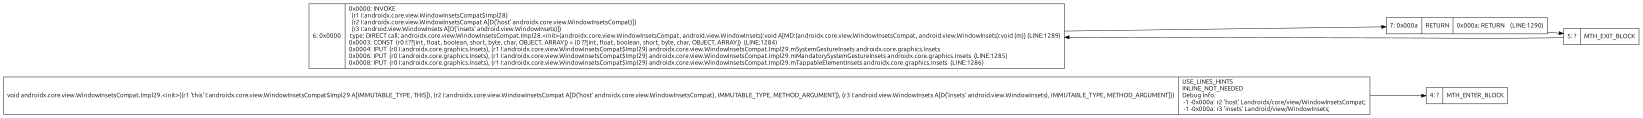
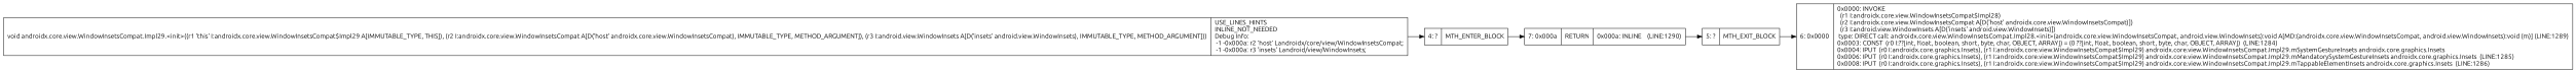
  digraph {
    fontname=Ubuntu
    rankdir=LR
    node [fontname=Ubuntu shape=record]
    edge [fontname=Ubuntu]
    n1 [label="{4\:\ ?|MTH_ENTER_BLOCK\l}"]
    n2 [label="{6\:\ 0x0000|0x0000: INVOKE  \l  (r1 I:androidx.core.view.WindowInsetsCompat$Impl28)\l  (r2 I:androidx.core.view.WindowInsetsCompat A[D('host' androidx.core.view.WindowInsetsCompat)])\l  (r3 I:android.view.WindowInsets A[D('insets' android.view.WindowInsets)])\l type: DIRECT call: androidx.core.view.WindowInsetsCompat.Impl28.\<init\>(androidx.core.view.WindowInsetsCompat, android.view.WindowInsets):void A[MD:(androidx.core.view.WindowInsetsCompat, android.view.WindowInsets):void (m)] (LINE:1289)\l0x0003: CONST  (r0 I:??[int, float, boolean, short, byte, char, OBJECT, ARRAY]) = (0 ??[int, float, boolean, short, byte, char, OBJECT, ARRAY])  (LINE:1284)\l0x0004: IPUT  (r0 I:androidx.core.graphics.Insets), (r1 I:androidx.core.view.WindowInsetsCompat$Impl29) androidx.core.view.WindowInsetsCompat.Impl29.mSystemGestureInsets androidx.core.graphics.Insets \l0x0006: IPUT  (r0 I:androidx.core.graphics.Insets), (r1 I:androidx.core.view.WindowInsetsCompat$Impl29) androidx.core.view.WindowInsetsCompat.Impl29.mMandatorySystemGestureInsets androidx.core.graphics.Insets  (LINE:1285)\l0x0008: IPUT  (r0 I:androidx.core.graphics.Insets), (r1 I:androidx.core.view.WindowInsetsCompat$Impl29) androidx.core.view.WindowInsetsCompat.Impl29.mTappableElementInsets androidx.core.graphics.Insets  (LINE:1286)\l}"]
-   n3 [label="{7\:\ 0x000a|RETURN\l|0x000a: RETURN    (LINE:1290)\l}"]
+   n3 [label="{7\:\ 0x000a|RETURN\l|0x000a: INLINE    (LINE:1290)\l}"]
    n4 [label="{5\:\ ?|MTH_EXIT_BLOCK\l}"]
    n5 [label="{void androidx.core.view.WindowInsetsCompat.Impl29.\<init\>((r1 'this' I:androidx.core.view.WindowInsetsCompat$Impl29 A[IMMUTABLE_TYPE, THIS]), (r2 I:androidx.core.view.WindowInsetsCompat A[D('host' androidx.core.view.WindowInsetsCompat), IMMUTABLE_TYPE, METHOD_ARGUMENT]), (r3 I:android.view.WindowInsets A[D('insets' android.view.WindowInsets), IMMUTABLE_TYPE, METHOD_ARGUMENT]))  | USE_LINES_HINTS\lINLINE_NOT_NEEDED\lDebug Info:\l  \-1 \-0x000a: r2 'host' Landroidx\/core\/view\/WindowInsetsCompat;\l  \-1 \-0x000a: r3 'insets' Landroid\/view\/WindowInsets;\l}"]
-   n2 -> n3
+   n1 -> n3
    n3 -> n4
    n4 -> n2
    n5 -> n1
  }
